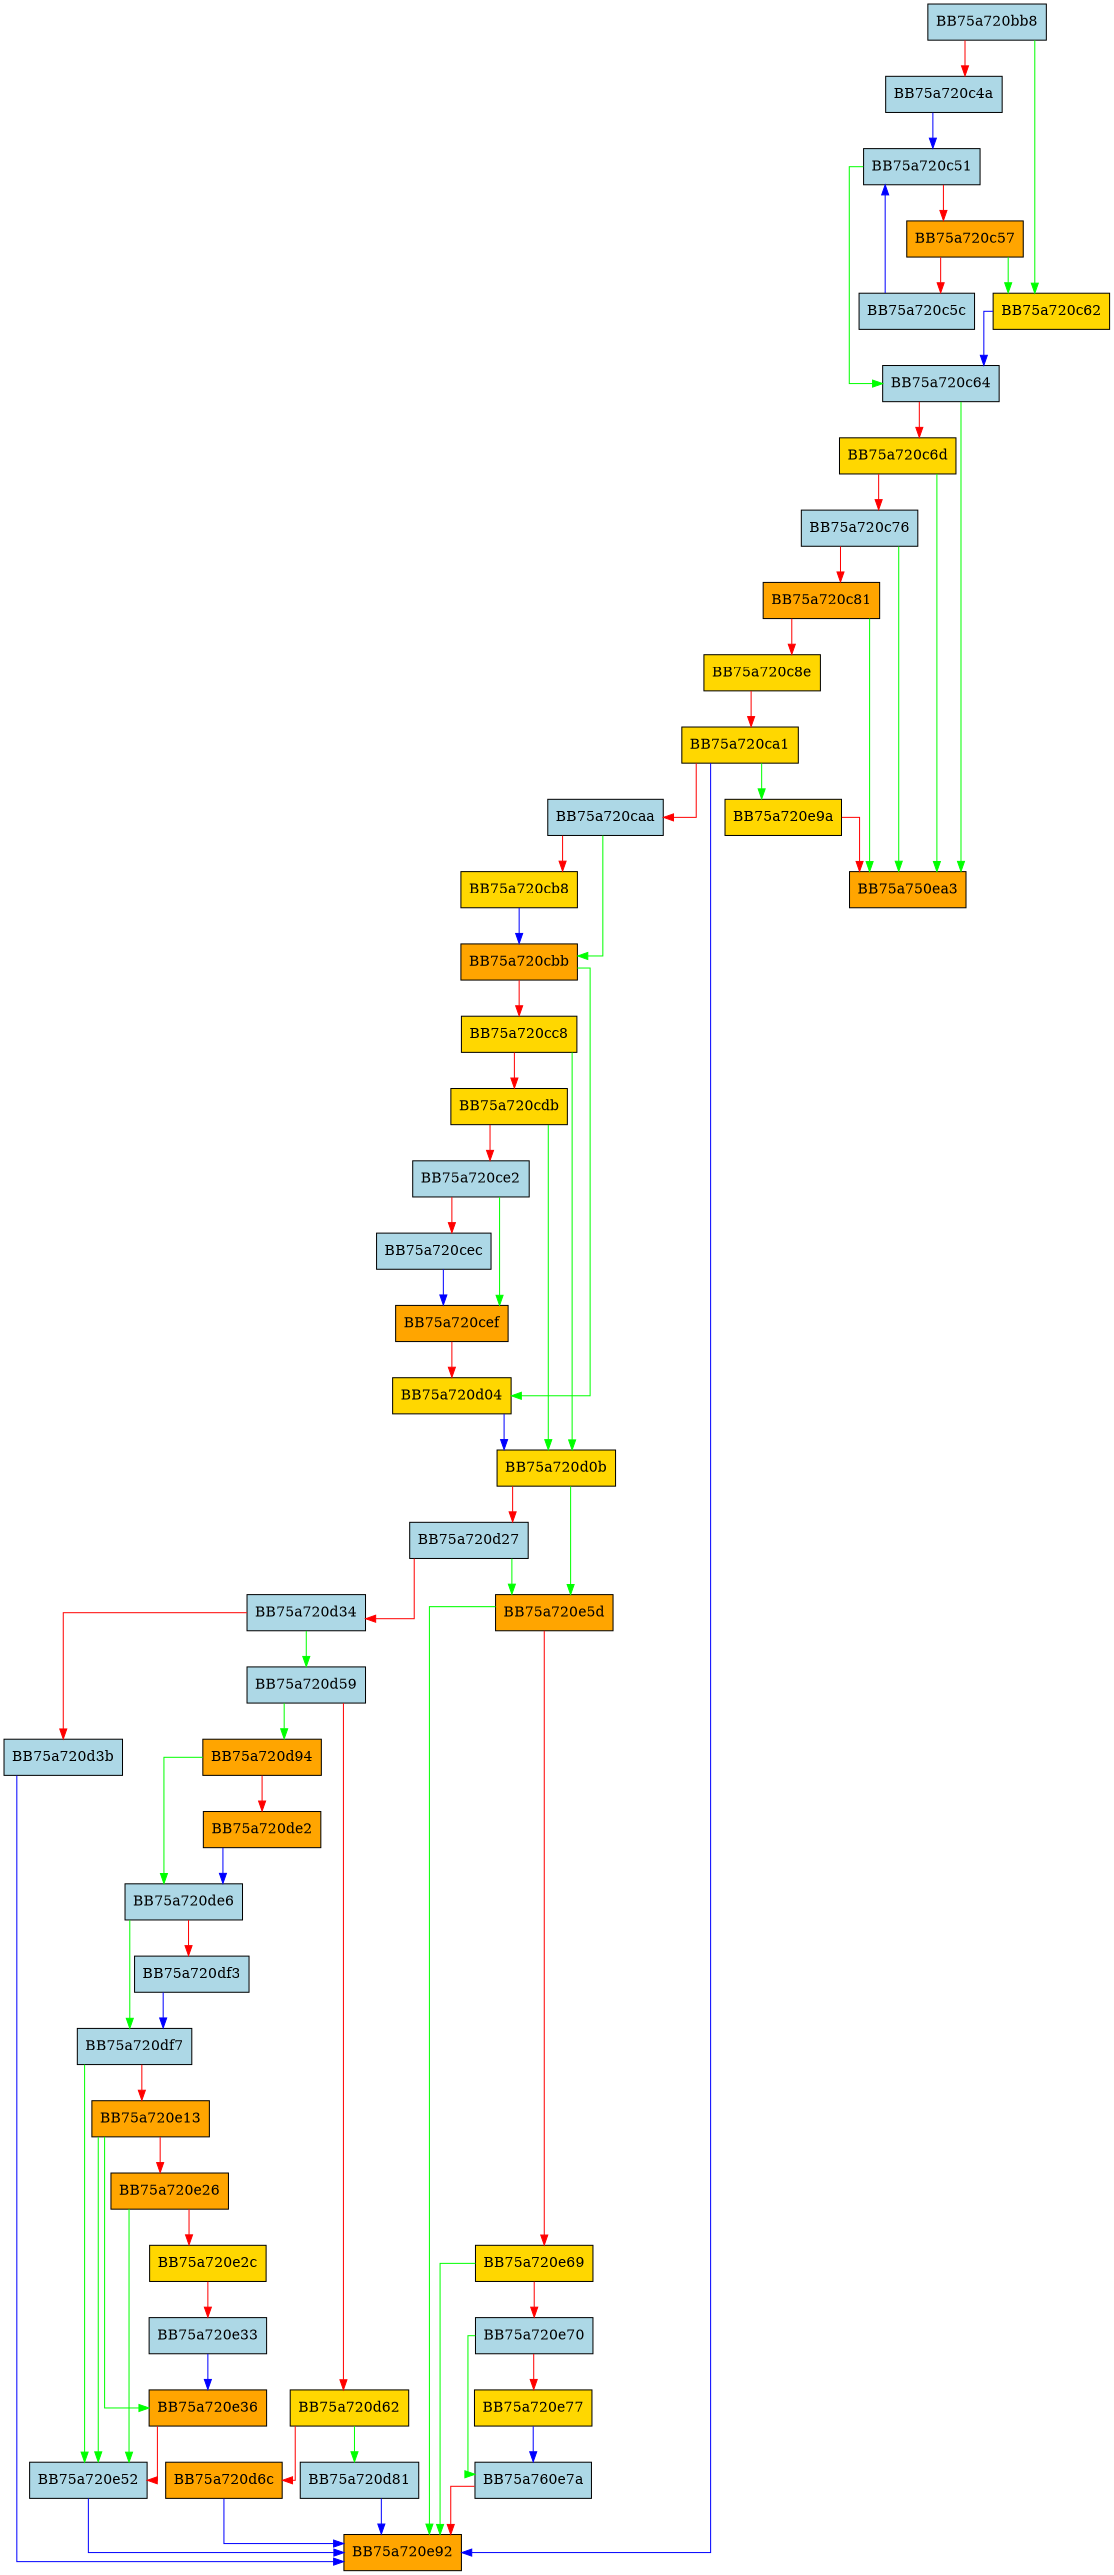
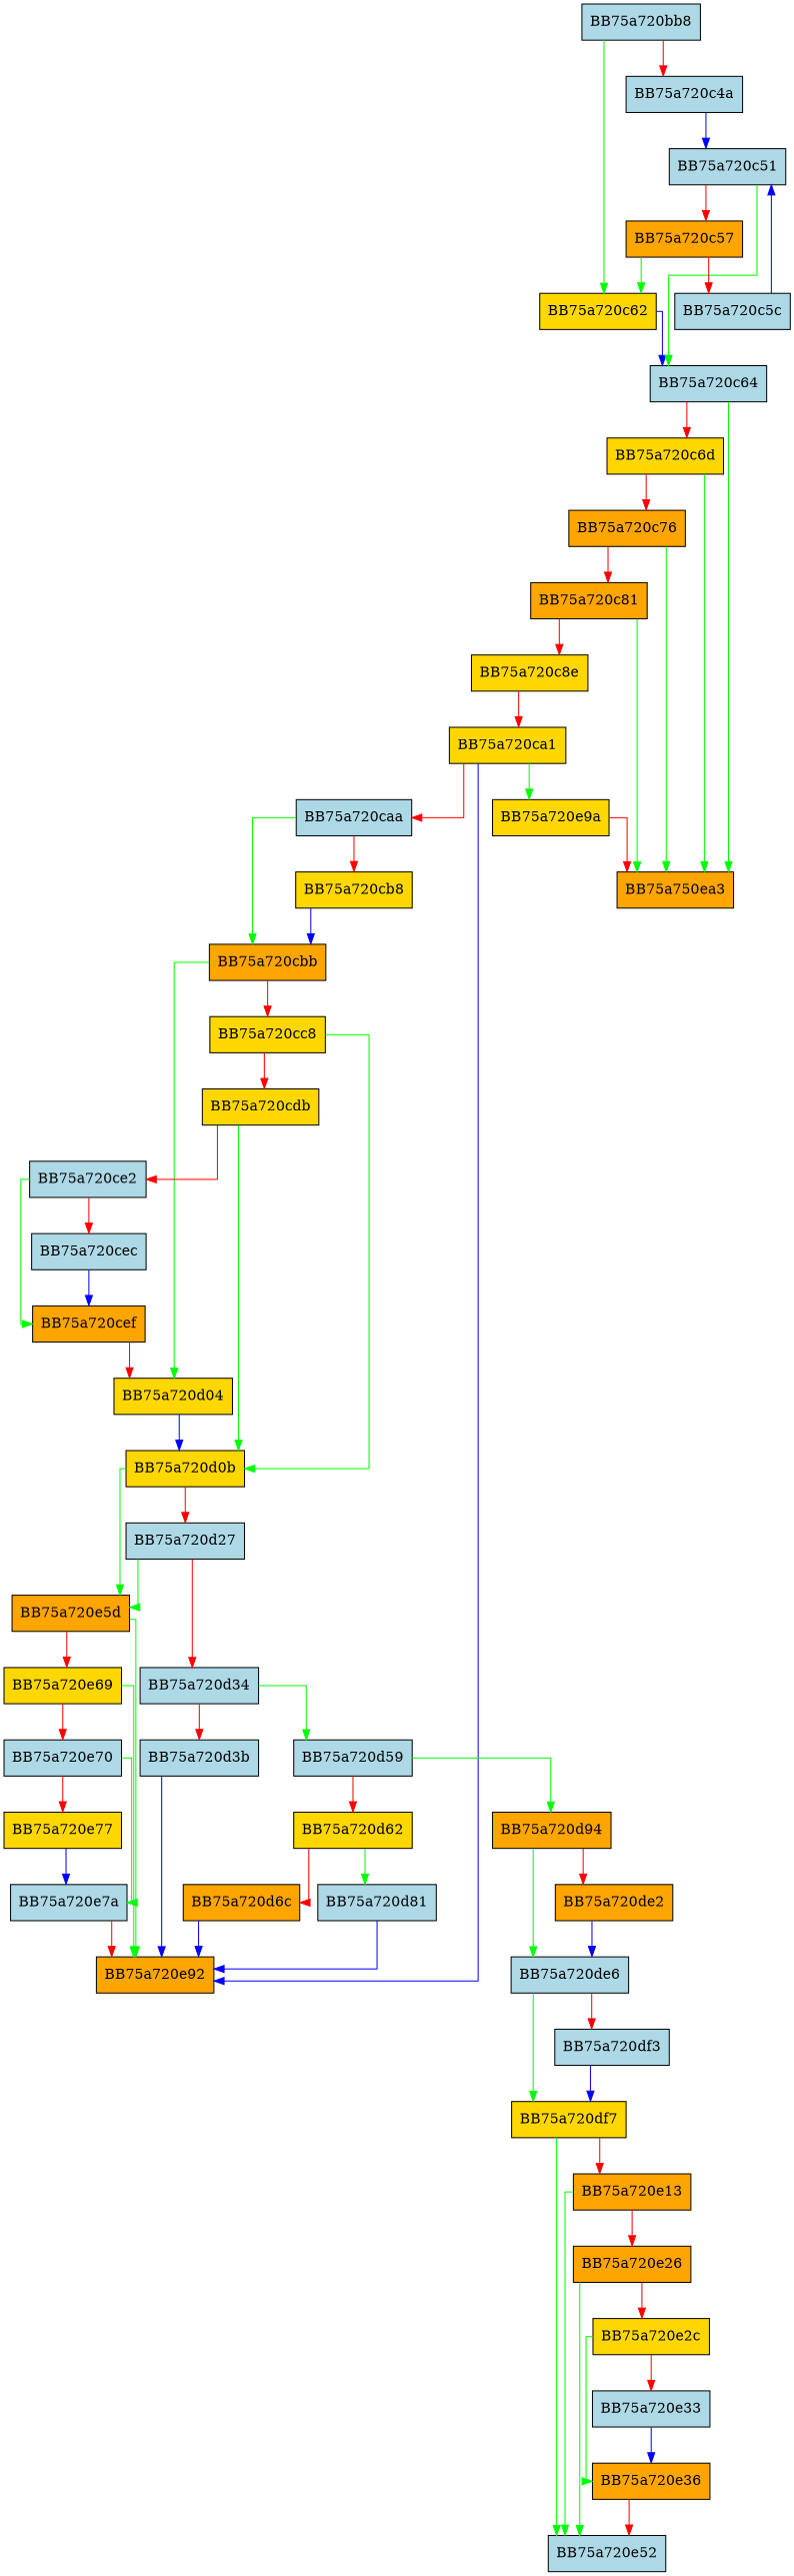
  digraph {
    splines=ortho
    node [fillcolor=lightblue shape=box style=filled]
    edge [color=red]
    BB75a720c62 [fillcolor=gold]
    BB75a720bb8
    BB75a720c4a
    BB75a720c64
    BB75a720c51
    n6 [fillcolor=orange label=BB75a750ea3]
    BB75a720c6d [fillcolor=gold]
    BB75a720c57 [fillcolor=orange]
    BB75a720c5c
-   BB75a720c76
+   BB75a720c76 [fillcolor=orange]
    BB75a720c81 [fillcolor=orange]
    BB75a720c8e [fillcolor=gold]
    BB75a720ca1 [fillcolor=gold]
    BB75a720e9a [fillcolor=gold]
    BB75a720caa
    BB75a720e92 [fillcolor=orange]
    BB75a720cbb [fillcolor=orange]
    BB75a720cb8 [fillcolor=gold]
    BB75a720d04 [fillcolor=gold]
    BB75a720cc8 [fillcolor=gold]
    BB75a720d0b [fillcolor=gold]
    BB75a720cdb [fillcolor=gold]
    BB75a720e5d [fillcolor=orange]
    BB75a720d27
    BB75a720ce2
    BB75a720e69 [fillcolor=gold]
    BB75a720d34
    BB75a720cef [fillcolor=orange]
    BB75a720cec
    BB75a720e70
    BB75a720d59
    BB75a720d3b
    BB75a720d94 [fillcolor=orange]
    BB75a720d62 [fillcolor=gold]
    BB75a720de6
    BB75a720de2 [fillcolor=orange]
    BB75a720d81
    BB75a720d6c [fillcolor=orange]
-   BB75a720df7
+   BB75a720df7 [fillcolor=gold]
    BB75a720df3
    BB75a720e52
    BB75a720e13 [fillcolor=orange]
    BB75a720e26 [fillcolor=orange]
    BB75a720e2c [fillcolor=gold]
    BB75a720e36 [fillcolor=orange]
    BB75a720e33
-   BB75a720e7a [label=BB75a760e7a]
+   BB75a720e7a
    BB75a720e77 [fillcolor=gold]
    BB75a720c62 -> BB75a720c64 [color=blue]
    BB75a720bb8 -> BB75a720c62 [color=green]
    BB75a720bb8 -> BB75a720c4a
    BB75a720c4a -> BB75a720c51 [color=blue]
    BB75a720c64 -> n6 [color=green]
    BB75a720c64 -> BB75a720c6d
    BB75a720c51 -> BB75a720c64 [color=green]
    BB75a720c51 -> BB75a720c57
    BB75a720c6d -> n6 [color=green]
    BB75a720c6d -> BB75a720c76
    BB75a720c57 -> BB75a720c62 [color=green]
    BB75a720c57 -> BB75a720c5c
    BB75a720c5c -> BB75a720c51 [color=blue]
    BB75a720c76 -> n6 [color=green]
    BB75a720c76 -> BB75a720c81
    BB75a720c81 -> n6 [color=green]
    BB75a720c81 -> BB75a720c8e
    BB75a720c8e -> BB75a720ca1
    BB75a720ca1 -> BB75a720e9a [color=green]
    BB75a720ca1 -> BB75a720caa
    BB75a720ca1 -> BB75a720e92 [color=blue]
    BB75a720e9a -> n6
    BB75a720caa -> BB75a720cbb [color=green]
    BB75a720caa -> BB75a720cb8
    BB75a720cbb -> BB75a720d04 [color=green]
    BB75a720cbb -> BB75a720cc8
    BB75a720cb8 -> BB75a720cbb [color=blue]
    BB75a720d04 -> BB75a720d0b [color=blue]
    BB75a720cc8 -> BB75a720d0b [color=green]
    BB75a720cc8 -> BB75a720cdb
    BB75a720d0b -> BB75a720e5d [color=green]
    BB75a720d0b -> BB75a720d27
    BB75a720cdb -> BB75a720d0b [color=green]
    BB75a720cdb -> BB75a720ce2
    BB75a720e5d -> BB75a720e92 [color=green]
    BB75a720e5d -> BB75a720e69
    BB75a720d27 -> BB75a720e5d [color=green]
    BB75a720d27 -> BB75a720d34
    BB75a720ce2 -> BB75a720cef [color=green]
    BB75a720ce2 -> BB75a720cec
    BB75a720e69 -> BB75a720e92 [color=green]
    BB75a720e69 -> BB75a720e70
    BB75a720d34 -> BB75a720d59 [color=green]
    BB75a720d34 -> BB75a720d3b
    BB75a720cef -> BB75a720d04
    BB75a720cec -> BB75a720cef [color=blue]
    BB75a720e70 -> BB75a720e7a [color=green]
    BB75a720e70 -> BB75a720e77
    BB75a720d59 -> BB75a720d94 [color=green]
    BB75a720d59 -> BB75a720d62
    BB75a720d3b -> BB75a720e92 [color=blue]
    BB75a720d94 -> BB75a720de6 [color=green]
    BB75a720d94 -> BB75a720de2
    BB75a720d62 -> BB75a720d81 [color=green]
    BB75a720d62 -> BB75a720d6c
    BB75a720de6 -> BB75a720df7 [color=green]
    BB75a720de6 -> BB75a720df3
    BB75a720de2 -> BB75a720de6 [color=blue]
    BB75a720d81 -> BB75a720e92 [color=blue]
    BB75a720d6c -> BB75a720e92 [color=blue]
    BB75a720df7 -> BB75a720e52 [color=green]
    BB75a720df7 -> BB75a720e13
    BB75a720df3 -> BB75a720df7 [color=blue]
-   BB75a720e52 -> BB75a720e92 [color=blue]
    BB75a720e13 -> BB75a720e52 [color=green]
    BB75a720e13 -> BB75a720e26
    BB75a720e26 -> BB75a720e52 [color=green]
    BB75a720e26 -> BB75a720e2c
-   BB75a720e13 -> BB75a720e36 [color=green]
+   BB75a720e2c -> BB75a720e36 [color=green]
    BB75a720e2c -> BB75a720e33
    BB75a720e36 -> BB75a720e52
    BB75a720e33 -> BB75a720e36 [color=blue]
    BB75a720e7a -> BB75a720e92
    BB75a720e77 -> BB75a720e7a [color=blue]
  }
